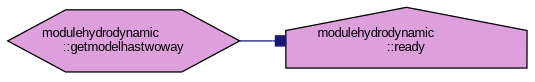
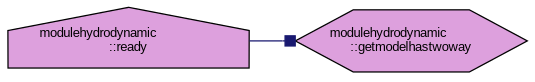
  digraph {
    rankdir=LR
    fontname="Liberation Sans"
    node [color=black fillcolor=plum fontname="Liberation Sans" fontsize=10 style=filled]
    n1 [fontcolor=black height=0.2 label="modulehydrodynamic\l::getmodelhastwoway" shape=hexagon width=0.4]
    n2 [height=0.2 label="modulehydrodynamic\l::ready" shape=house width=0.4]
-   n1 -> n2 [color=midnightblue fontname="Liberation Sans" fontsize=10 labelfontname=Helvetica labelfontsize=10 style=solid arrowhead=box]
+   n2 -> n1 [color=midnightblue fontname="Liberation Sans" fontsize=10 labelfontname=Helvetica labelfontsize=10 style=solid arrowhead=box]
  }
